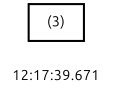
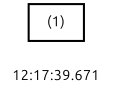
  digraph {
    label="12:17:39.671"
    rankdir=LR
    fontname=Ubuntu
-   n1 [color=black fontcolor=black label="(3)" shape=rectangle style=bold fontname=Ubuntu]
+   n1 [color=black fontcolor=black label="(1)" shape=rectangle style=bold fontname=Ubuntu]
  }
